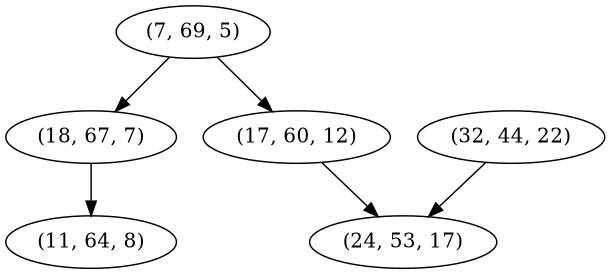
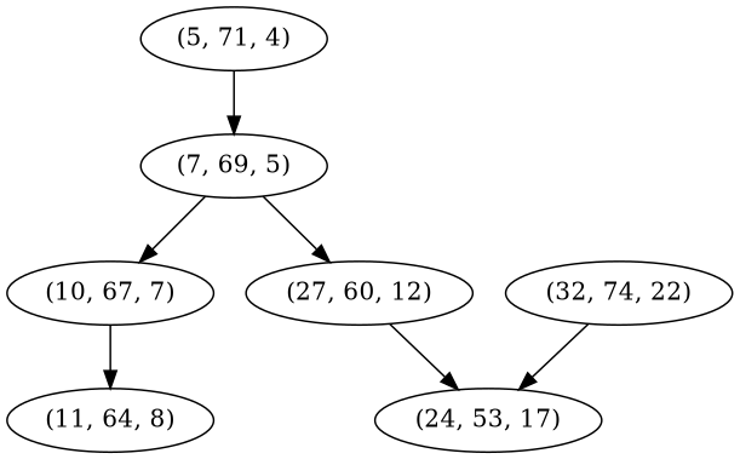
  digraph {
+   "(5, 71, 4)"
    "(7, 69, 5)"
-   "(10, 67, 7)" [label="(18, 67, 7)"]
-   "(17, 60, 12)"
+   "(10, 67, 7)"
+   "(17, 60, 12)" [label="(27, 60, 12)"]
    "(11, 64, 8)"
    "(24, 53, 17)"
-   "(32, 44, 22)"
+   "(32, 44, 22)" [label="(32, 74, 22)"]
+   "(5, 71, 4)" -> "(7, 69, 5)"
    "(7, 69, 5)" -> "(10, 67, 7)"
    "(7, 69, 5)" -> "(17, 60, 12)"
    "(10, 67, 7)" -> "(11, 64, 8)"
    "(17, 60, 12)" -> "(24, 53, 17)"
    "(32, 44, 22)" -> "(24, 53, 17)"
  }
